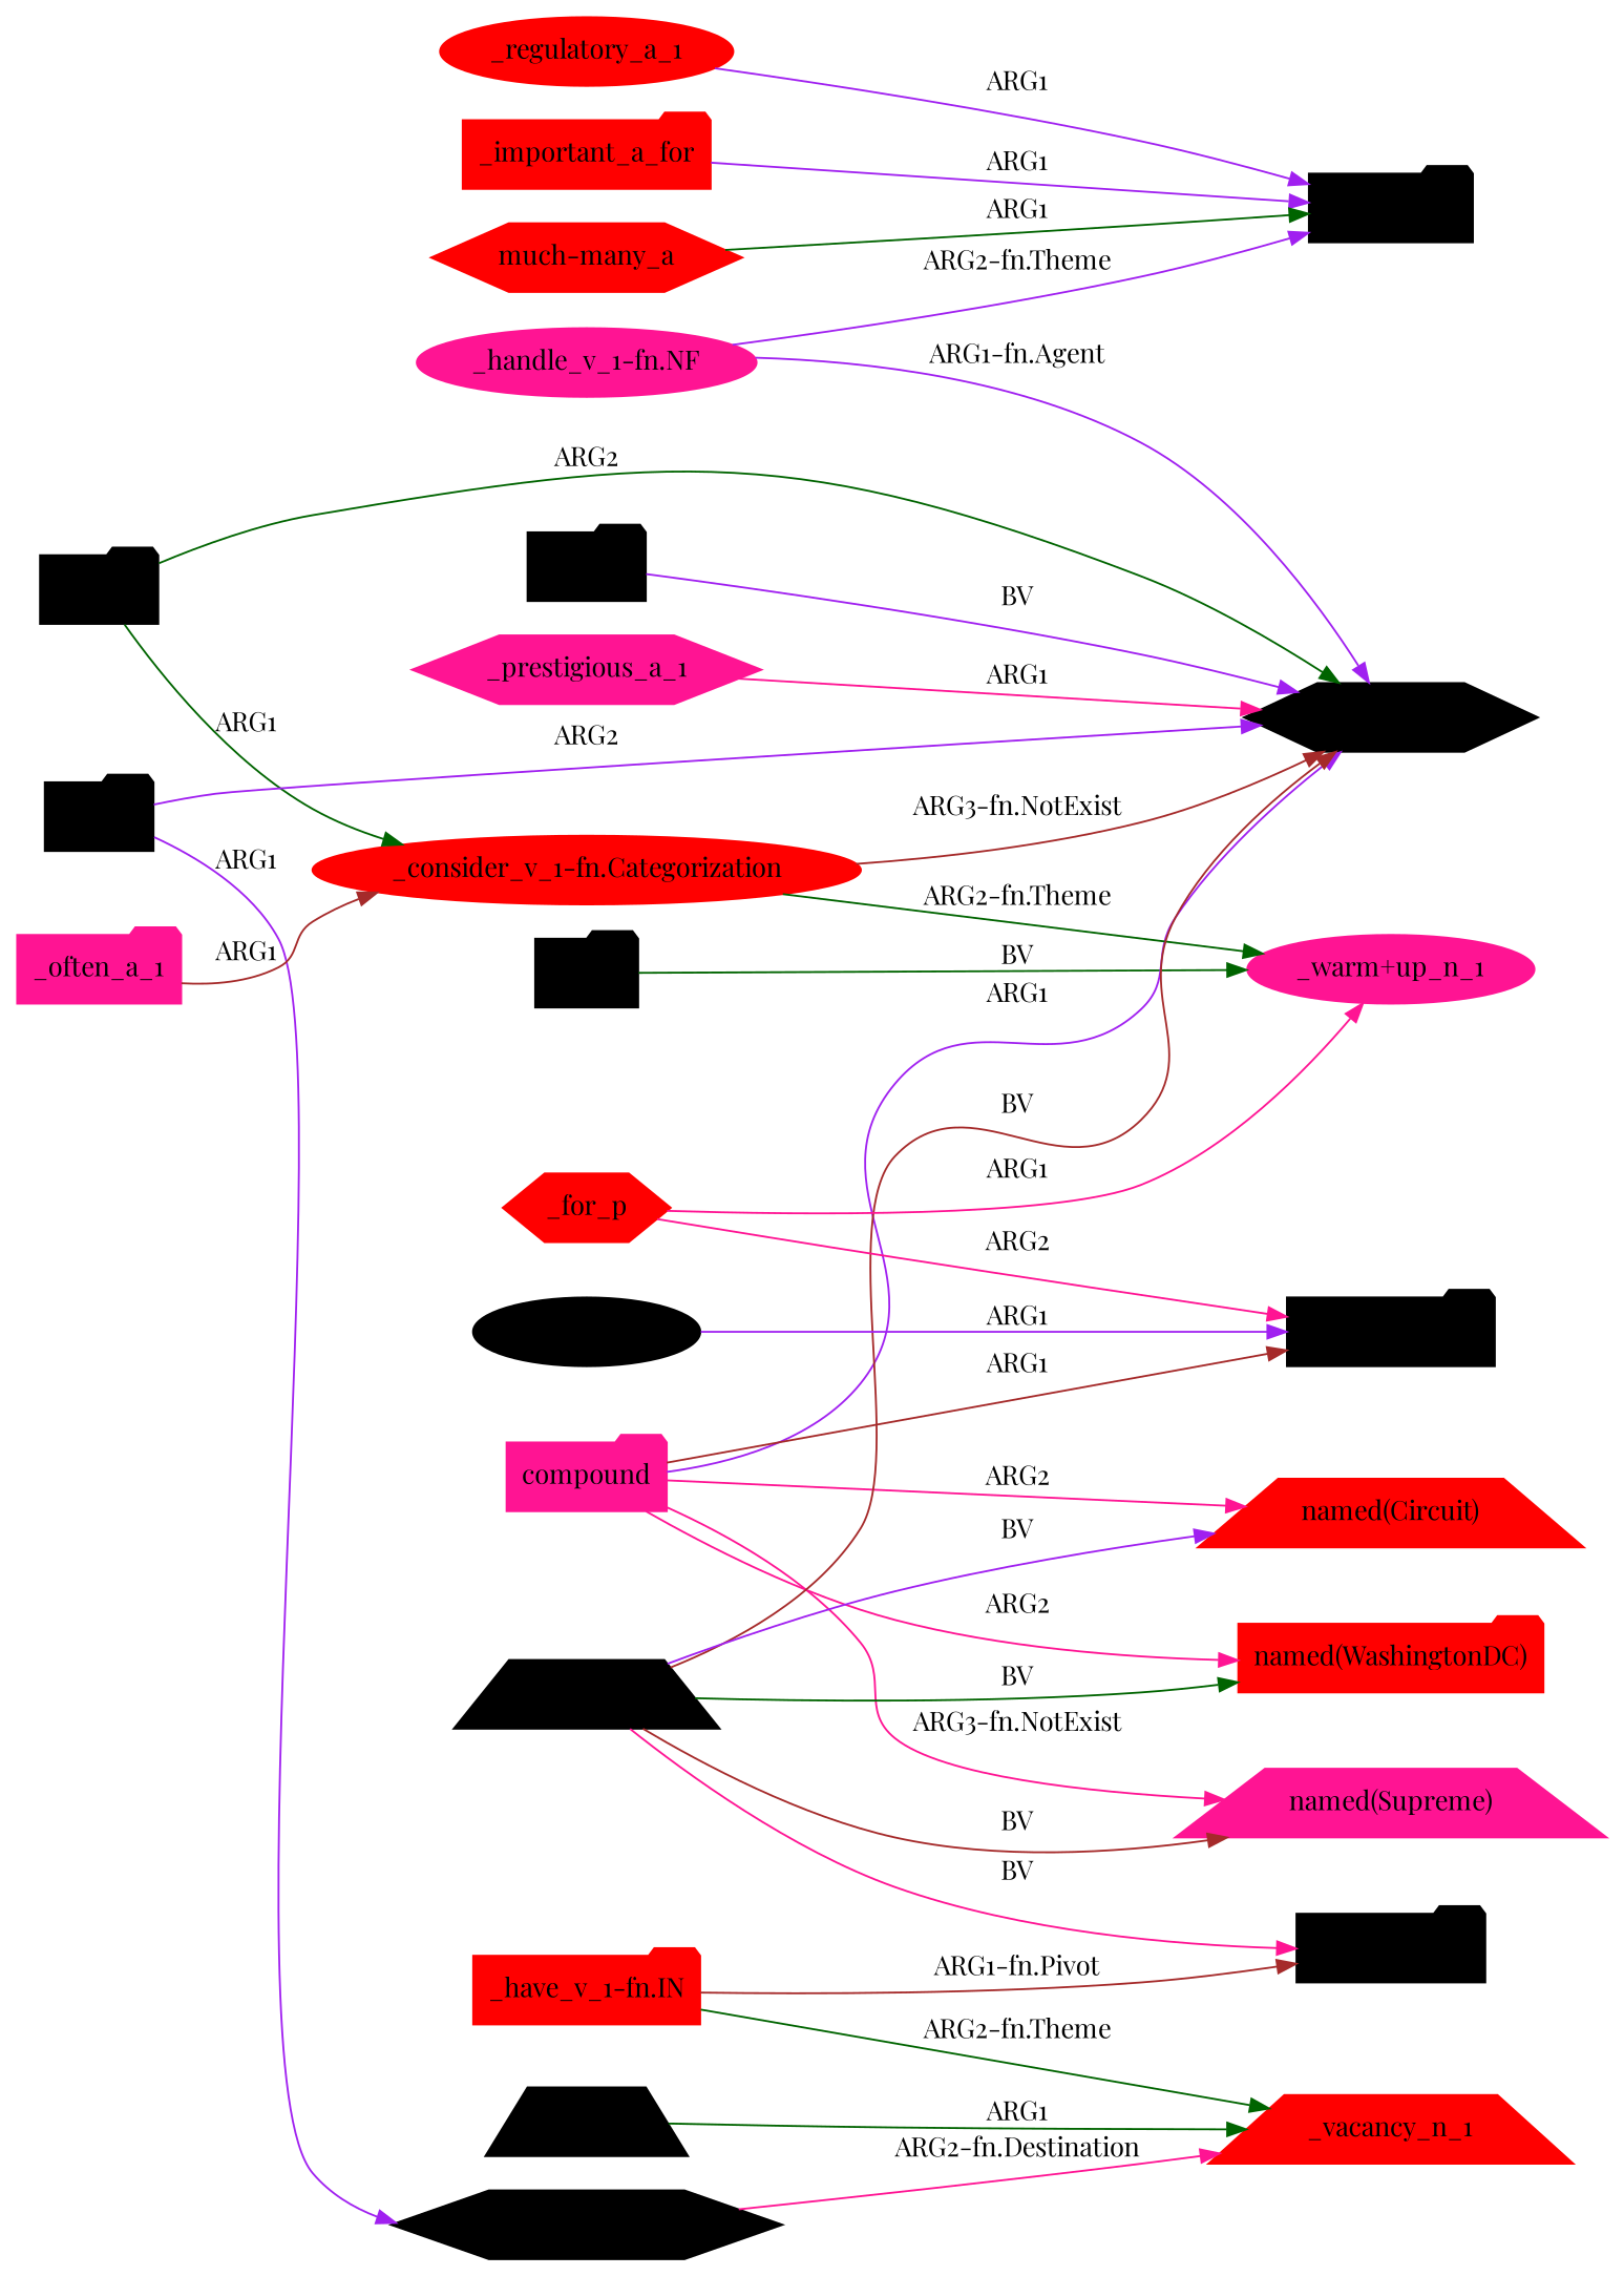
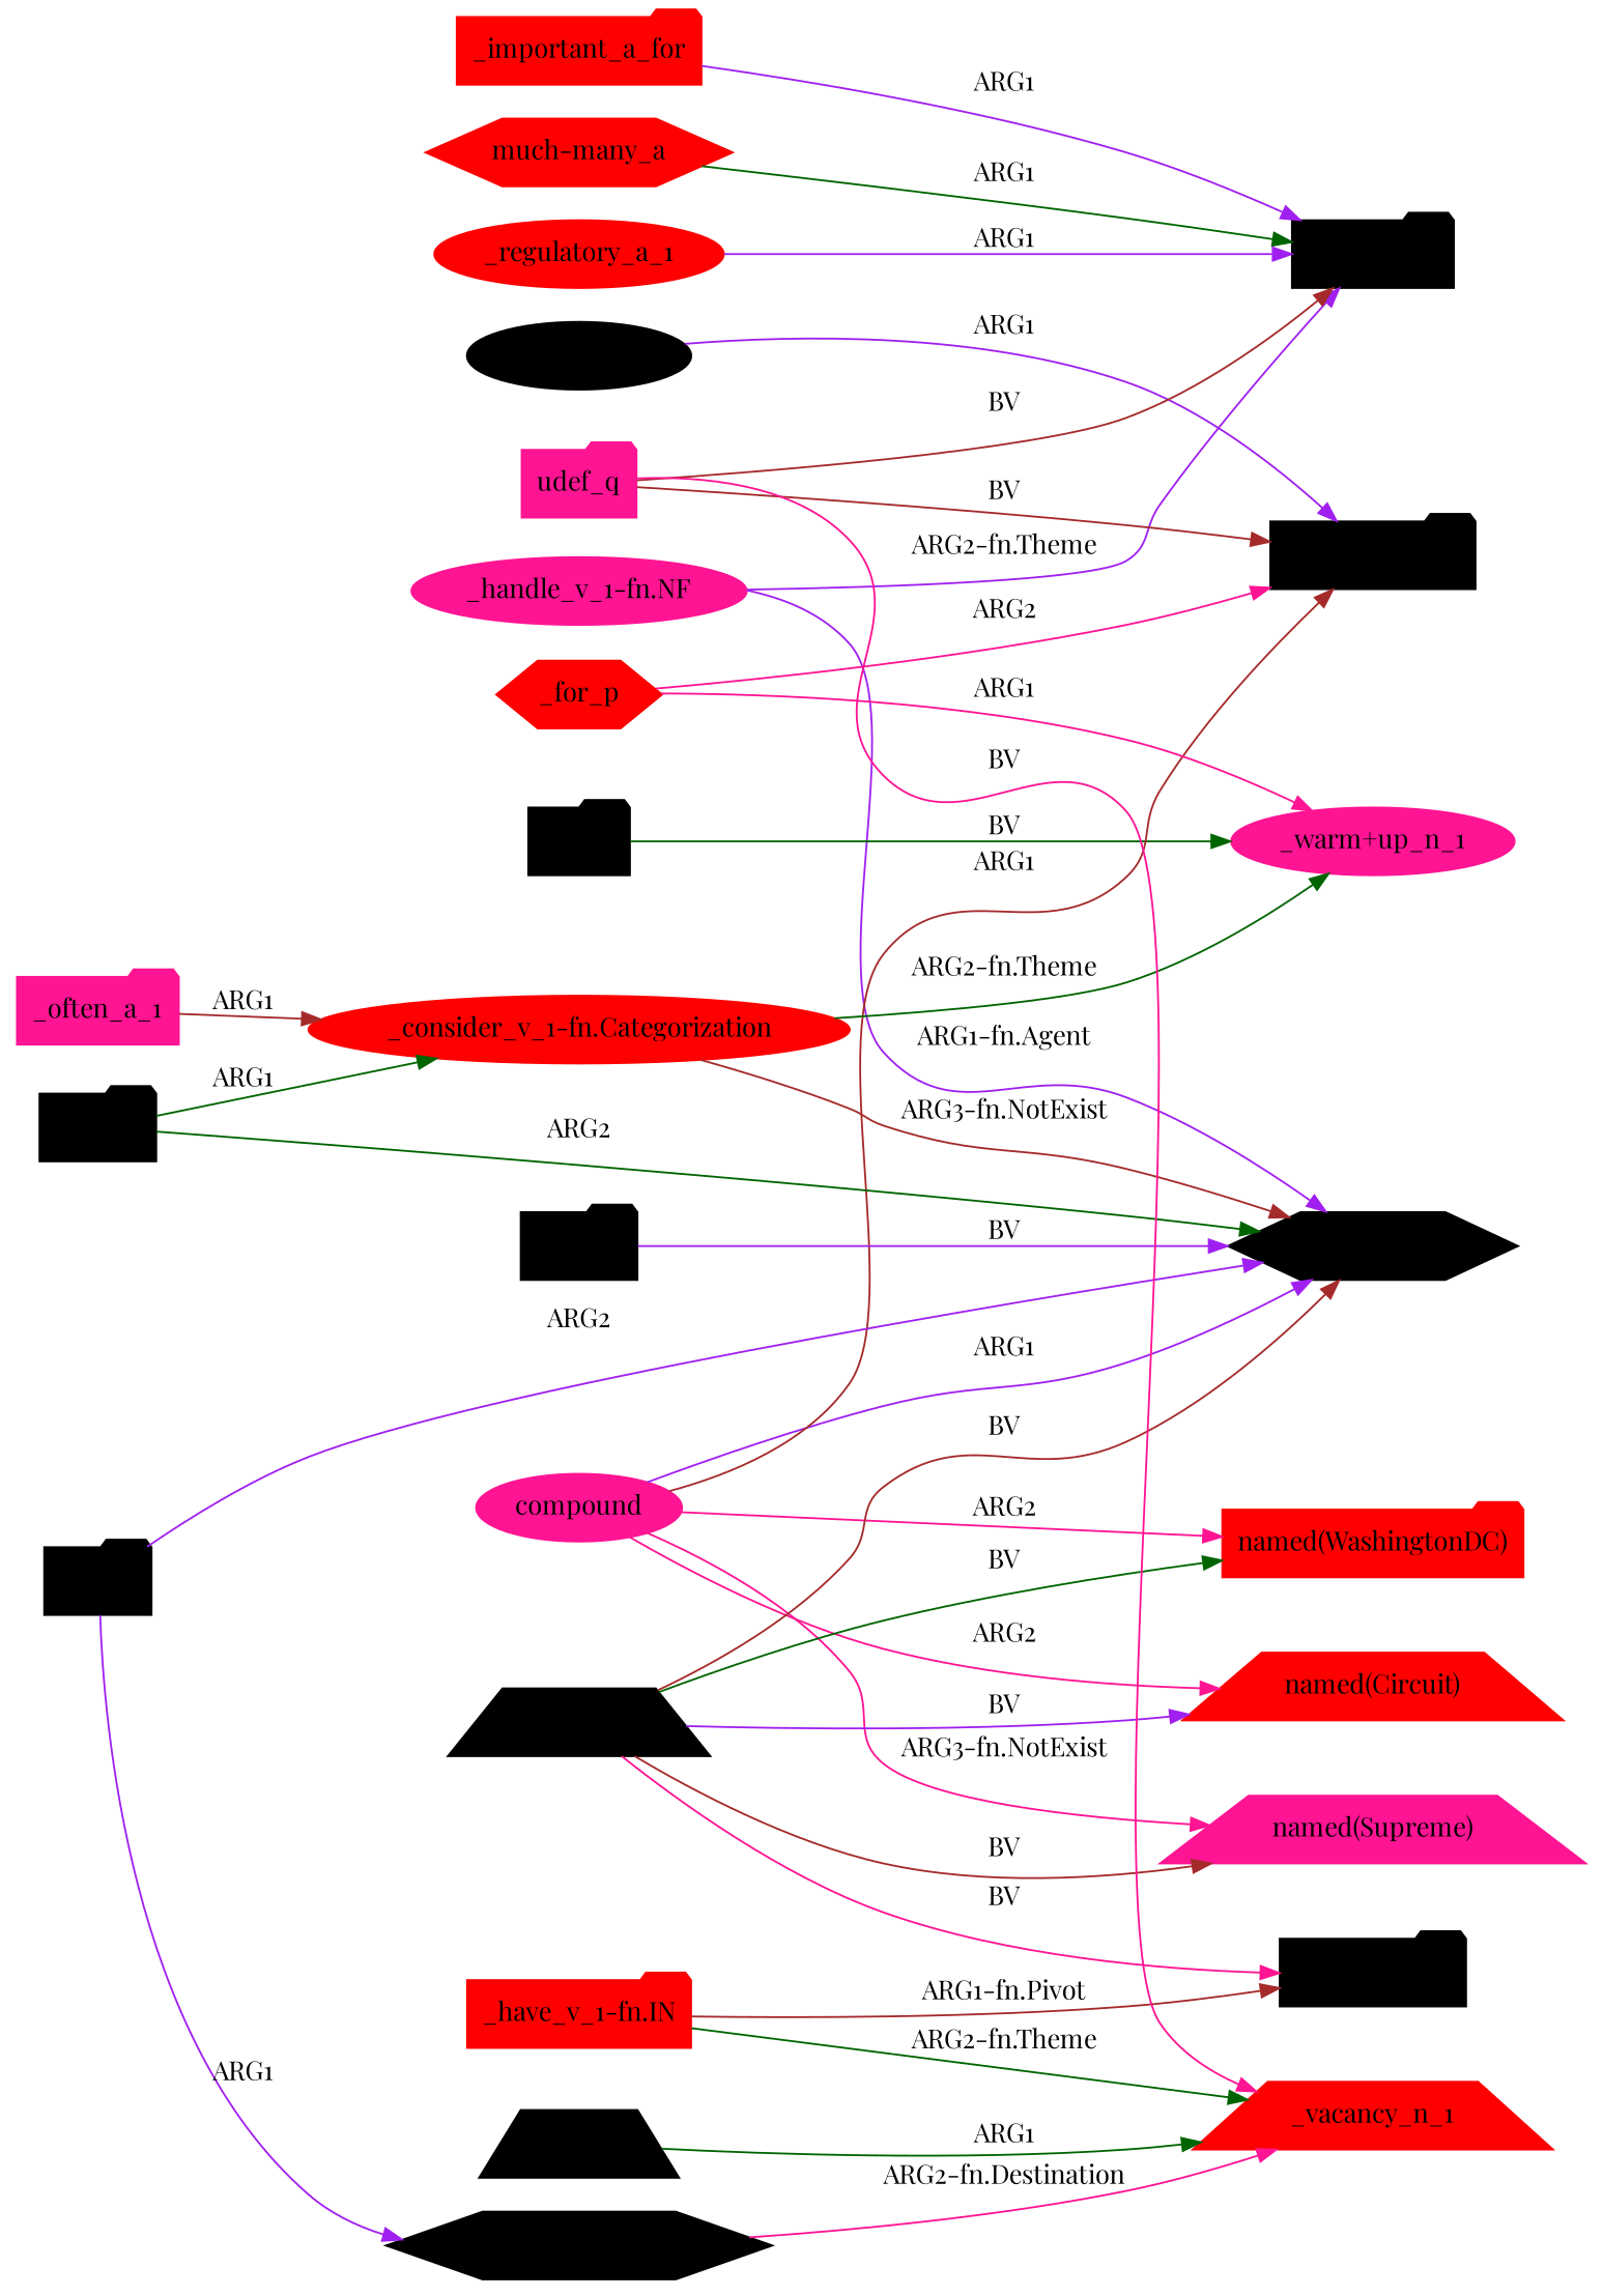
  digraph {
    fontname="Playfair Display"
    rankdir=LR
    node [color=black fontname="Playfair Display" shape=folder style=filled]
    edge [color=purple fontname="Playfair Display"]
    "_handle_v_1-fn.NF" [color=deeppink shape=ellipse]
    _issue_n_1
    "named(Court)" [shape=hexagon]
    "_warm+up_n_1" [color=deeppink shape=ellipse]
    _a_q
-   compound [color=deeppink]
+   compound [color=deeppink shape=ellipse]
    _nominee_n_1
    "named(WashingtonDC)" [color=red]
    "named(Circuit)" [color=red shape=trapezium]
    "named(Supreme)" [color=deeppink shape=trapezium]
    "card(3)" [shape=trapezium]
    _vacancy_n_1 [color=red shape=trapezium]
    "_have_v_1-fn.IN" [color=red]
    "named(Bush)"
    parg_d
    "_consider_v_1-fn.Categorization" [color=red shape=ellipse]
    proper_q [shape=trapezium]
    _for_p [color=red shape=hexagon]
    _future_a_1 [shape=ellipse]
    _the_q
    _important_a_for [color=red]
-   _prestigious_a_1 [color=deeppink shape=hexagon]
    _on_p
    "_fill_v_cause-fn.IN" [shape=hexagon]
    "much-many_a" [color=red shape=hexagon]
+   udef_q [color=deeppink]
    _regulatory_a_1 [color=red shape=ellipse]
    _often_a_1 [color=deeppink]
    "_handle_v_1-fn.NF" -> _issue_n_1 [label="ARG2-fn.Theme"]
    "_handle_v_1-fn.NF" -> "named(Court)" [label="ARG1-fn.Agent"]
    _a_q -> "_warm+up_n_1" [color=darkgreen label=BV]
    compound -> "named(Court)" [label=ARG1]
    compound -> _nominee_n_1 [color=brown label=ARG1]
    compound -> "named(WashingtonDC)" [color=deeppink label=ARG2]
    compound -> "named(Circuit)" [color=deeppink label=ARG2]
    compound -> "named(Supreme)" [color=deeppink label="ARG3-fn.NotExist"]
    "card(3)" -> _vacancy_n_1 [color=darkgreen label=ARG1]
    "_have_v_1-fn.IN" -> _vacancy_n_1 [color=darkgreen label="ARG2-fn.Theme"]
    "_have_v_1-fn.IN" -> "named(Bush)" [color=brown label="ARG1-fn.Pivot"]
    parg_d -> "named(Court)" [color=darkgreen label=ARG2]
    parg_d -> "_consider_v_1-fn.Categorization" [color=darkgreen label=ARG1]
    "_consider_v_1-fn.Categorization" -> "named(Court)" [color=brown label="ARG3-fn.NotExist"]
    "_consider_v_1-fn.Categorization" -> "_warm+up_n_1" [color=darkgreen label="ARG2-fn.Theme"]
    proper_q -> "named(Court)" [color=brown label=BV]
    proper_q -> "named(WashingtonDC)" [color=darkgreen label=BV]
    proper_q -> "named(Circuit)" [label=BV]
    proper_q -> "named(Supreme)" [color=brown label=BV]
    proper_q -> "named(Bush)" [color=deeppink label=BV]
    _for_p -> "_warm+up_n_1" [color=deeppink label=ARG1]
    _for_p -> _nominee_n_1 [color=deeppink label=ARG2]
    _future_a_1 -> _nominee_n_1 [label=ARG1]
    _the_q -> "named(Court)" [label=BV]
    _important_a_for -> _issue_n_1 [label=ARG1]
-   _prestigious_a_1 -> "named(Court)" [color=deeppink label=ARG1]
    _on_p -> "named(Court)" [label=ARG2]
    _on_p -> "_fill_v_cause-fn.IN" [label=ARG1]
    "_fill_v_cause-fn.IN" -> _vacancy_n_1 [color=deeppink label="ARG2-fn.Destination"]
    "much-many_a" -> _issue_n_1 [color=darkgreen label=ARG1]
+   udef_q -> _issue_n_1 [color=brown label=BV]
+   udef_q -> _nominee_n_1 [color=brown label=BV]
+   udef_q -> _vacancy_n_1 [color=deeppink label=BV]
    _regulatory_a_1 -> _issue_n_1 [label=ARG1]
    _often_a_1 -> "_consider_v_1-fn.Categorization" [color=brown label=ARG1]
  }
